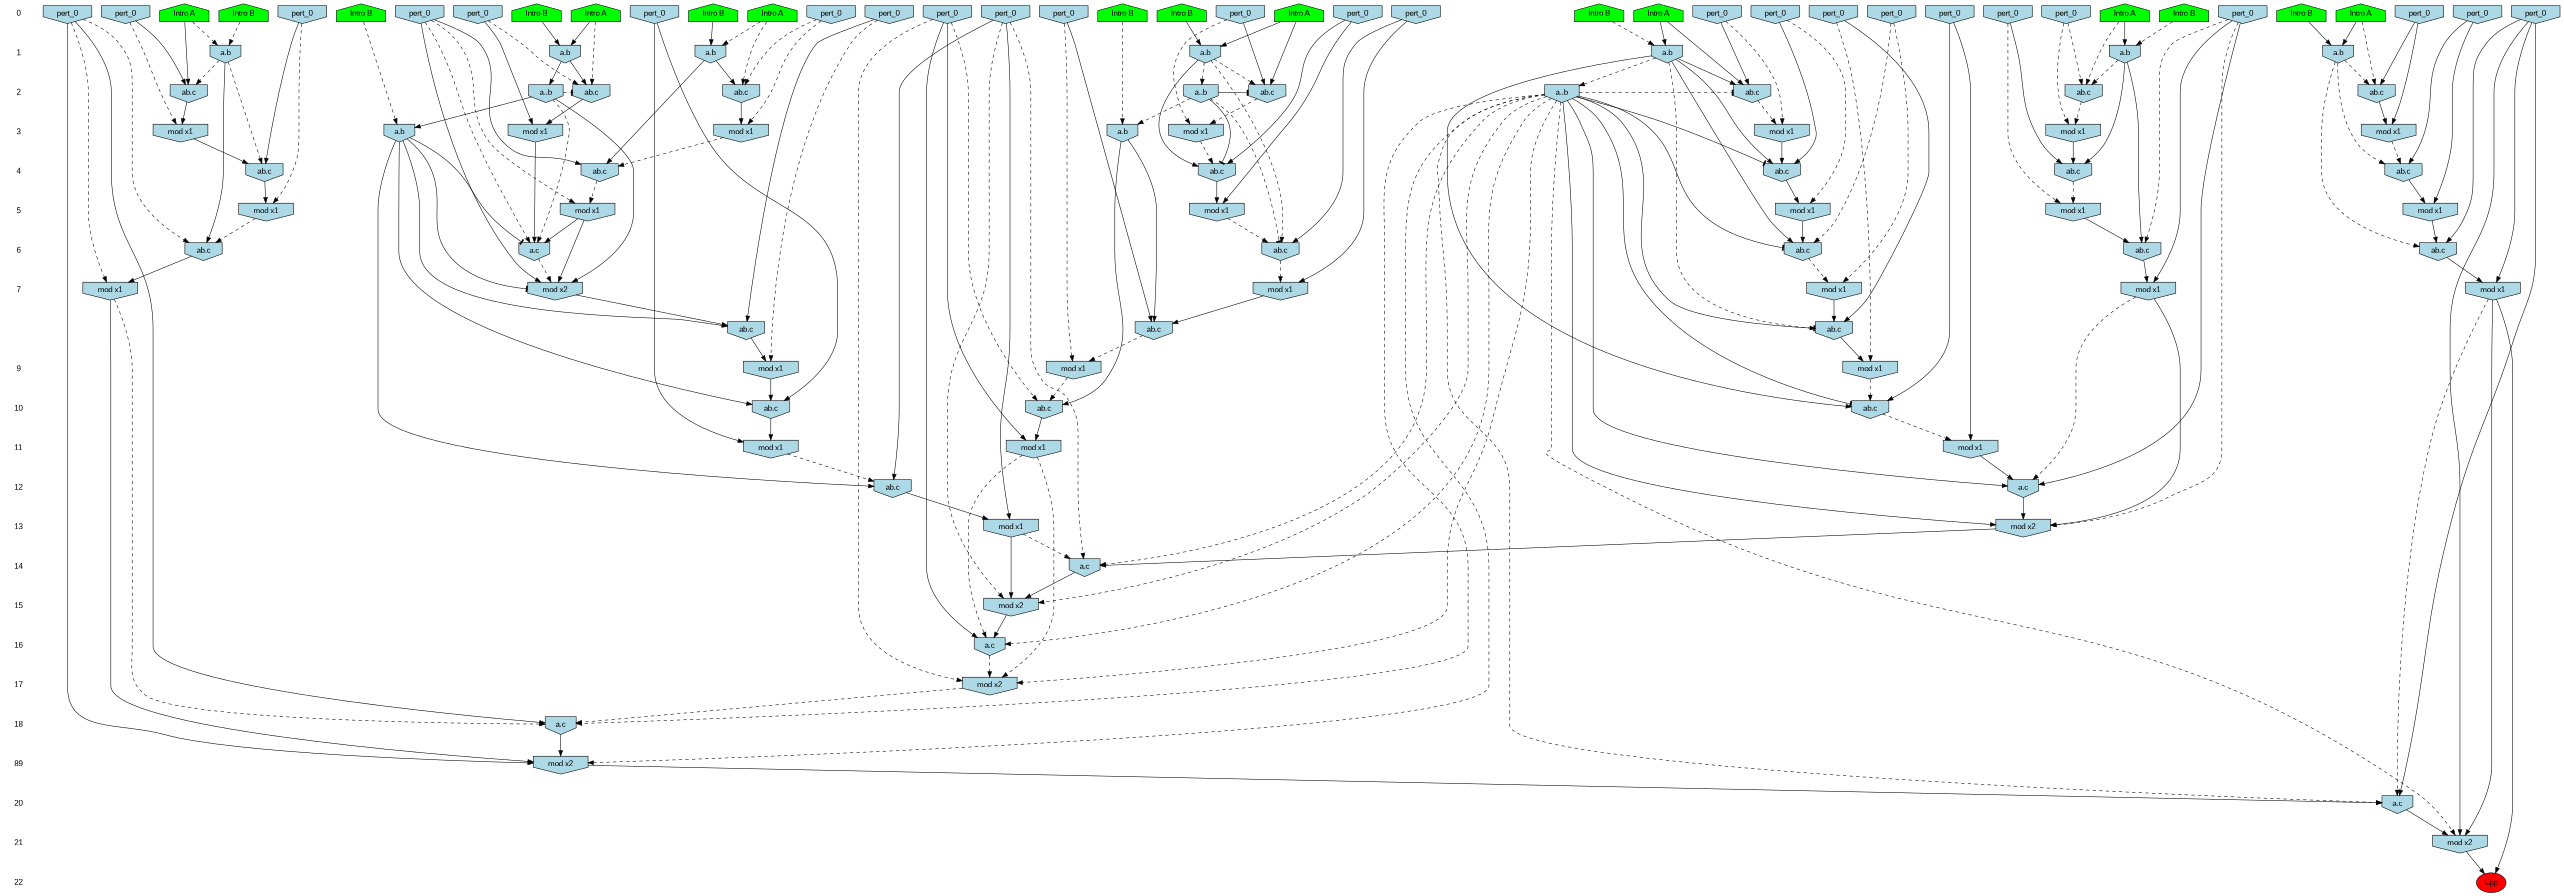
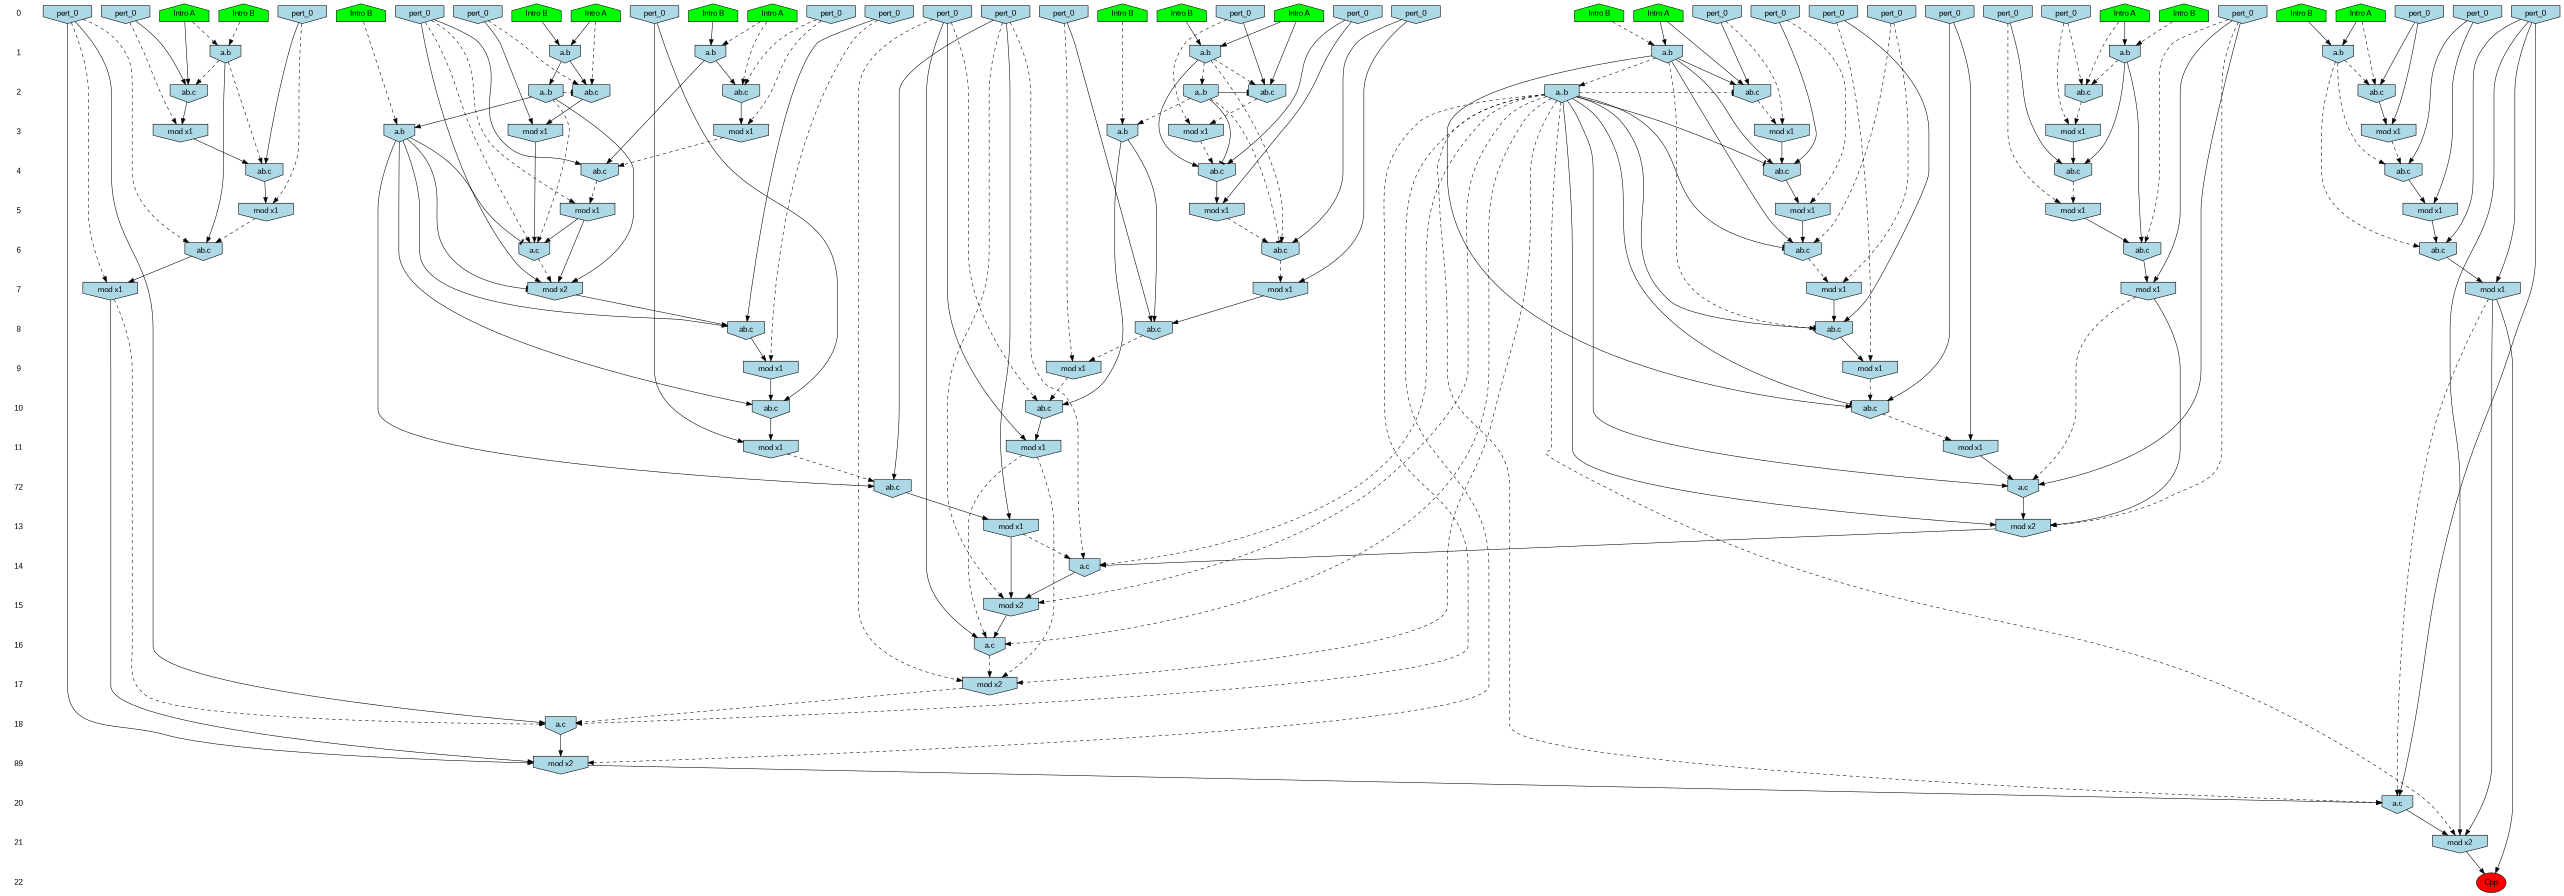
  digraph {
    fontname="Liberation Sans"
    ranksep=.5
    node [fontname="Liberation Sans" shape=invhouse fillcolor=lightblue style=filled]
    edge [fontname="Liberation Sans" style=solid]
    0 [shape=plaintext fillcolor="" style=""]
    n2 [fillcolor=green label="Intro A" shape=house]
    n3 [fillcolor=green label="Intro A" shape=house]
    n4 [fillcolor=green label="Intro A" shape=house]
    n5 [fillcolor=green label="Intro A" shape=house]
    n6 [fillcolor=green label="Intro B" shape=house]
    n7 [fillcolor=green label="Intro B" shape=house]
    n8 [fillcolor=green label="Intro A" shape=house]
    n9 [fillcolor=green label="Intro A" shape=house]
    n10 [fillcolor=green label="Intro B" shape=house]
    n11 [fillcolor=green label="Intro A" shape=house]
    n12 [fillcolor=green label="Intro B" shape=house]
    n13 [fillcolor=green label="Intro B" shape=house]
    n14 [fillcolor=green label="Intro B" shape=house]
    n15 [fillcolor=green label="Intro B" shape=house]
    n16 [fillcolor=green label="Intro B" shape=house]
    n17 [fillcolor=green label="Intro B" shape=house]
    n18 [label=pert_0]
    n19 [label=pert_0]
    n20 [label=pert_0]
    n21 [label=pert_0]
    n22 [label=pert_0]
    n23 [label=pert_0]
    n24 [label=pert_0]
    n25 [label=pert_0]
    n26 [label=pert_0]
    n27 [label=pert_0]
    n28 [label=pert_0]
    n29 [label=pert_0]
    n30 [label=pert_0]
    n31 [label=pert_0]
    n32 [label=pert_0]
    n33 [label=pert_0]
    n34 [label=pert_0]
    n35 [label=pert_0]
    n36 [label=pert_0]
    n37 [label=pert_0]
    n38 [label=pert_0]
    n39 [label=pert_0]
    n40 [label=pert_0]
    n41 [label=pert_0]
    n42 [label=pert_0]
    1 [shape=plaintext fillcolor="" style=""]
    n44 [label="a.b"]
    n45 [label="a.b"]
    n46 [label="a.b"]
    n47 [label="a.b"]
    n48 [label="a.b"]
    n49 [label="a.b"]
    n50 [label="a.b"]
    2 [shape=plaintext fillcolor="" style=""]
    n52 [label="ab.c"]
    n53 [label="ab.c"]
    n54 [label="ab.c"]
    n55 [label="ab.c"]
    n56 [label="ab.c"]
    n57 [label="ab.c"]
    n58 [label="a..b"]
    n59 [label="ab.c"]
    n60 [label="a..b"]
    n61 [label="a..b"]
    3 [shape=plaintext fillcolor="" style=""]
    n63 [label="mod x1"]
    n64 [label="mod x1"]
    n65 [label="mod x1"]
    n66 [label="mod x1"]
    n67 [label="mod x1"]
    n68 [label="mod x1"]
    n69 [label="a.b"]
    n70 [label="mod x1"]
    n71 [label="a.b"]
    4 [shape=plaintext fillcolor="" style=""]
    n73 [label="ab.c"]
    n74 [label="ab.c"]
    n75 [label="ab.c"]
    n76 [label="ab.c"]
    n77 [label="ab.c"]
    n78 [label="ab.c"]
    5 [shape=plaintext fillcolor="" style=""]
    n80 [label="mod x1"]
    n81 [label="mod x1"]
    n82 [label="mod x1"]
    n83 [label="mod x1"]
    n84 [label="mod x1"]
    n85 [label="mod x1"]
    6 [shape=plaintext fillcolor="" style=""]
    n87 [label="ab.c"]
    n88 [label="ab.c"]
    n89 [label="ab.c"]
    n90 [label="ab.c"]
    n91 [label="a.c"]
    n92 [label="ab.c"]
    7 [shape=plaintext fillcolor="" style=""]
    n94 [label="mod x1"]
    n95 [label="mod x1"]
    n96 [label="mod x1"]
    n97 [label="mod x2"]
    n98 [label="mod x1"]
    n99 [label="mod x1"]
+   8 [shape=plaintext fillcolor="" style=""]
    n101 [label="ab.c"]
    n102 [label="ab.c"]
    n103 [label="ab.c"]
    16 [shape=plaintext fillcolor="" style=""]
    n105 [label="a.c"]
    9 [shape=plaintext fillcolor="" style=""]
    n107 [label="mod x1"]
    n108 [label="mod x1"]
    n109 [label="mod x1"]
    10 [shape=plaintext fillcolor="" style=""]
    n111 [label="ab.c"]
    n112 [label="ab.c"]
    n113 [label="ab.c"]
    11 [shape=plaintext fillcolor="" style=""]
    n115 [label="mod x1"]
    n116 [label="mod x1"]
    n117 [label="mod x1"]
-   12 [shape=plaintext fillcolor="" style=""]
+   12 [shape=plaintext label=72 fillcolor="" style=""]
    n119 [label="a.c"]
    n120 [label="ab.c"]
    13 [shape=plaintext fillcolor="" style=""]
    n122 [label="mod x1"]
    n123 [label="mod x2"]
    14 [shape=plaintext fillcolor="" style=""]
    n125 [label="a.c"]
    15 [shape=plaintext fillcolor="" style=""]
    n127 [label="mod x2"]
    17 [shape=plaintext fillcolor="" style=""]
    n129 [label="mod x2"]
    18 [shape=plaintext fillcolor="" style=""]
    n131 [label="a.c"]
    n132 [label=89 shape=plaintext fillcolor="" style=""]
    n133 [label="mod x2"]
    20 [shape=plaintext fillcolor="" style=""]
    n135 [label="a.c"]
    21 [shape=plaintext fillcolor="" style=""]
    n137 [label="mod x2"]
    22 [shape=plaintext fillcolor="" style=""]
    n139 [fillcolor=red label=Cpp shape=""]
    subgraph sub_1 {
      rank=same
      0
      n2
      n3
      n4
      n5
      n6
      n7
      n8
      n9
      n10
      n11
      n12
      n13
      n14
      n15
      n16
      n17
      n18
      n19
      n20
      n21
      n22
      n23
      n24
      n25
      n26
      n27
      n28
      n29
      n30
      n31
      n32
      n33
      n34
      n35
      n36
      n37
      n38
      n39
      n40
      n41
      n42
    }
    subgraph sub_2 {
      rank=same
      1
      n44
      n45
      n46
      n47
      n48
      n49
      n50
    }
    subgraph sub_3 {
      rank=same
      2
      n52
      n53
      n54
      n55
      n56
      n57
      n58
      n59
      n60
      n61
    }
    subgraph sub_4 {
      rank=same
      3
      n63
      n64
      n65
      n66
      n67
      n68
      n69
      n70
      n71
    }
    subgraph sub_5 {
      rank=same
      4
      n73
      n74
      n75
      n76
      n77
      n78
    }
    subgraph sub_6 {
      rank=same
      5
      n80
      n81
      n82
      n83
      n84
      n85
    }
    subgraph sub_7 {
      rank=same
      6
      n87
      n88
      n89
      n90
      n91
      n92
    }
    subgraph sub_8 {
      rank=same
      7
      n94
      n95
      n96
      n97
      n98
      n99
    }
    subgraph sub_9 {
      rank=same
+     8
      n101
      n102
      n103
    }
    subgraph sub_10 {
      rank=same
      16
      n105
    }
    subgraph sub_11 {
      rank=same
      9
      n107
      n108
      n109
    }
    subgraph sub_12 {
      rank=same
      10
      n111
      n112
      n113
    }
    subgraph sub_13 {
      rank=same
      11
      n115
      n116
      n117
    }
    subgraph sub_14 {
      rank=same
      12
      n119
      n120
    }
    subgraph sub_15 {
      rank=same
      13
      n122
      n123
    }
    subgraph sub_16 {
      rank=same
      14
      n125
    }
    subgraph sub_17 {
      rank=same
      15
      n127
    }
    subgraph sub_18 {
      rank=same
      17
      n129
    }
    subgraph sub_19 {
      rank=same
      18
      n131
    }
    subgraph sub_20 {
      rank=same
      n132
      n133
    }
    subgraph sub_21 {
      rank=same
      20
      n135
    }
    subgraph sub_22 {
      rank=same
      21
      n137
    }
    subgraph sub_23 {
      rank=same
      22
      n139
    }
    0 -> 1 [style=invis]
    n2 -> n48
    n2 -> n56 [style=dashed]
    n3 -> n49 [style=dashed]
    n3 -> n53 [style=dashed]
    n4 -> n45
    n4 -> n55 [style=dashed]
    n5 -> n44
    n5 -> n52 [style=dashed]
    n6 -> n49
    n7 -> n71 [style=dashed]
    n8 -> n46
    n8 -> n54
    n9 -> n47
    n9 -> n57
    n10 -> n45
    n11 -> n50 [style=dashed]
    n11 -> n59
    n12 -> n50 [style=dashed]
    n13 -> n44 [style=dashed]
    n14 -> n47 [style=dashed]
    n15 -> n69 [style=dashed]
    n16 -> n48
    n17 -> n46
    n18 -> n59
    n18 -> n67 [style=dashed]
    n19 -> n112
    n19 -> n116
    n20 -> n56
    n20 -> n68
    n21 -> n103
    n21 -> n109 [style=dashed]
    n22 -> n54
    n22 -> n64 [style=dashed]
    n23 -> n78
    n23 -> n85
    n24 -> n120
    n24 -> n122
    n24 -> n125 [style=dashed]
    n24 -> n127 [style=dashed]
    n25 -> n89 [style=dashed]
    n25 -> n96 [style=dashed]
    n26 -> n111
    n26 -> n115
    n27 -> n102
    n27 -> n108 [style=dashed]
    n28 -> n75
    n28 -> n82 [style=dashed]
    n29 -> n55 [style=dashed]
    n29 -> n70
    n30 -> n76
    n30 -> n83 [style=dashed]
    n31 -> n73
    n31 -> n80 [style=dashed]
    n31 -> n91 [style=dashed]
    n31 -> n97
    n32 -> n57
    n32 -> n65 [style=dashed]
    n33 -> n53 [style=dashed]
    n33 -> n63 [style=dashed]
    n34 -> n74
    n34 -> n81
    n35 -> n92
    n35 -> n99
    n35 -> n135
    n35 -> n137
    n36 -> n101
    n36 -> n107 [style=dashed]
    n37 -> n52 [style=dashed]
    n37 -> n66 [style=dashed]
    n38 -> n90 [style=dashed]
    n38 -> n98 [style=dashed]
    n38 -> n131
    n38 -> n133
    n39 -> n77
    n39 -> n84 [style=dashed]
    n40 -> n87
    n40 -> n94
    n41 -> n88 [style=dashed]
    n41 -> n95
    n41 -> n119
    n41 -> n123 [style=dashed]
    n42 -> n105
    n42 -> n113 [style=dashed]
    n42 -> n117
    n42 -> n129 [style=dashed]
    1 -> 2 [style=invis]
    n44 -> n52 [style=dashed]
    n44 -> n75
    n44 -> n88
    n45 -> n55
    n45 -> n60
    n46 -> n54 [style=dashed]
    n46 -> n58 [style=dashed]
    n46 -> n74
    n46 -> n87 [style=dashed]
    n47 -> n57
    n47 -> n61 [style=dashed]
    n47 -> n76
    n47 -> n89
    n47 -> n101 [style=dashed]
    n47 -> n111
    n48 -> n56 [style=dashed]
    n48 -> n78 [style=dashed]
    n48 -> n92 [style=dashed]
    n49 -> n53
    n49 -> n73
    n50 -> n59 [style=dashed]
    n50 -> n77 [style=dashed]
    n50 -> n90
    2 -> 3 [style=invis]
    n52 -> n66 [style=dashed]
    n53 -> n63
    n54 -> n64 [style=dashed]
    n55 -> n70
    n56 -> n68
    n57 -> n65 [style=dashed]
    n58 -> n54 [arrowhead=tee]
    n58 -> n69 [style=dashed]
    n58 -> n74 [arrowhead=tee]
    n58 -> n87 [arrowhead=tee style=dashed]
    n59 -> n67
    n60 -> n55 [arrowhead=tee style=dashed]
    n60 -> n71
    n60 -> n91 [style=dashed]
    n60 -> n97
    n61 -> n57 [arrowhead=tee style=dashed]
    n61 -> n76 [arrowhead=tee]
    n61 -> n89 [arrowhead=tee]
    n61 -> n101 [arrowhead=tee]
    n61 -> n105 [style=dashed]
    n61 -> n111 [arrowhead=tee]
    n61 -> n119
    n61 -> n123
    n61 -> n125 [style=dashed]
    n61 -> n127 [style=dashed]
    n61 -> n129 [style=dashed]
    n61 -> n131 [style=dashed]
    n61 -> n133 [style=dashed]
    n61 -> n135 [style=dashed]
    n61 -> n137 [style=dashed]
    3 -> 4 [style=invis]
    n63 -> n73 [style=dashed]
    n64 -> n74 [style=dashed]
    n65 -> n76
    n66 -> n75
    n67 -> n77
    n68 -> n78 [style=dashed]
    n69 -> n102
    n69 -> n113
    n70 -> n91
    n71 -> n91 [arrowhead=tee]
    n71 -> n97 [arrowhead=tee]
    n71 -> n103
    n71 -> n112
    n71 -> n120
    4 -> 5 [style=invis]
    n73 -> n80 [style=dashed]
    n74 -> n81
    n75 -> n82 [style=dashed]
    n76 -> n83
    n77 -> n84
    n78 -> n85
    5 -> 6 [style=invis]
    n80 -> n91
    n80 -> n97
    n81 -> n87 [style=dashed]
    n82 -> n88
    n83 -> n89
    n84 -> n90 [style=dashed]
    n85 -> n92
    6 -> 7 [style=invis]
    n87 -> n94 [style=dashed]
    n88 -> n95
    n89 -> n96 [style=dashed]
    n90 -> n98
    n91 -> n97 [style=dashed]
    n92 -> n99
+   7 -> 8 [style=invis]
    n94 -> n102
    n95 -> n119 [style=dashed]
    n95 -> n123
    n96 -> n101
    n97 -> n103
    n98 -> n131 [style=dashed]
    n98 -> n133
    n99 -> n135 [style=dashed]
    n99 -> n137
    n99 -> n139
+   8 -> 9 [style=invis]
    n101 -> n107
    n102 -> n108 [style=dashed]
    n103 -> n109
    16 -> 17 [style=invis]
    n105 -> n129 [style=dashed]
    9 -> 10 [style=invis]
    n107 -> n111 [style=dashed]
    n108 -> n113 [style=dashed]
    n109 -> n112
    10 -> 11 [style=invis]
    n111 -> n115 [style=dashed]
    n112 -> n116
    n113 -> n117
    11 -> 12 [style=invis]
    n115 -> n119
    n116 -> n120 [style=dashed]
    n117 -> n105 [style=dashed]
    n117 -> n129 [style=dashed]
    12 -> 13 [style=invis]
    n119 -> n123
    n120 -> n122
    13 -> 14 [style=invis]
    n122 -> n125 [style=dashed]
    n122 -> n127
    n123 -> n125
    14 -> 15 [style=invis]
    n125 -> n127
    15 -> 16 [style=invis]
    n127 -> n105
    17 -> 18 [style=invis]
    n129 -> n131 [style=dashed]
    18 -> n132 [style=invis]
    n131 -> n133
    n132 -> 20 [style=invis]
    n133 -> n135
    20 -> 21 [style=invis]
    n135 -> n137
    21 -> 22 [style=invis]
    n137 -> n139
  }
